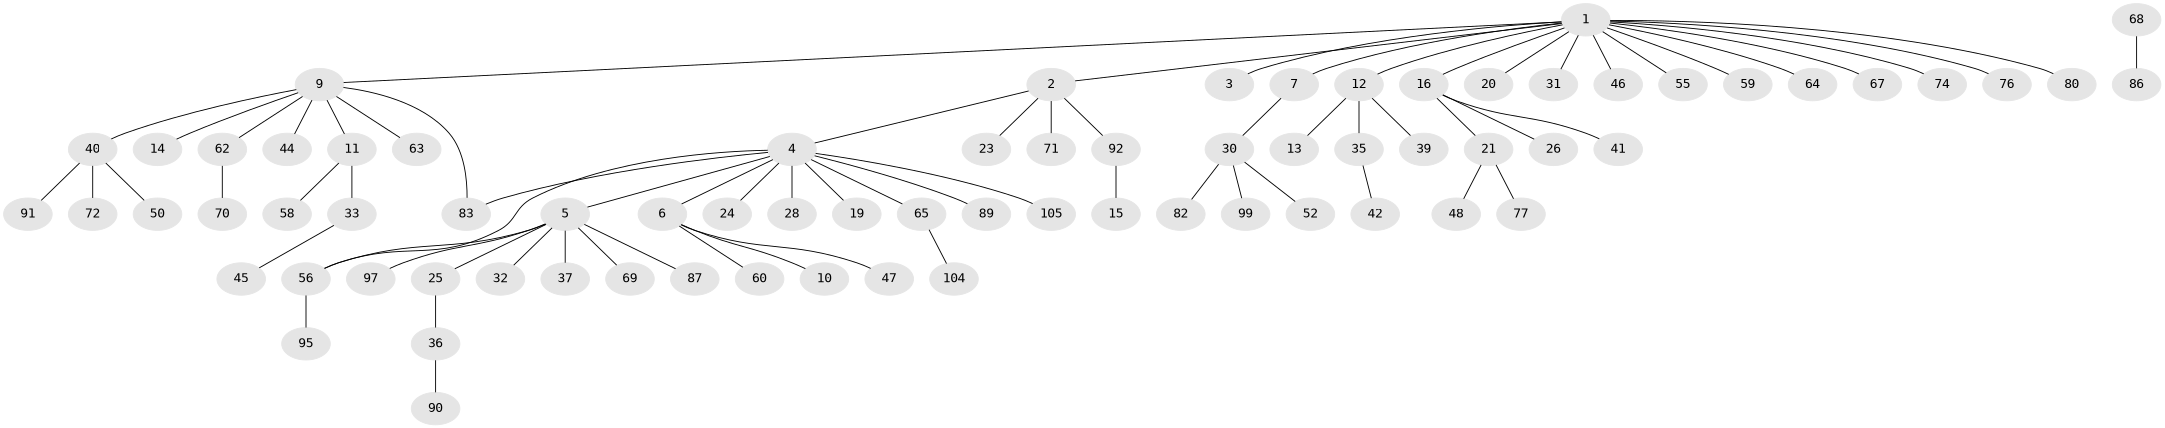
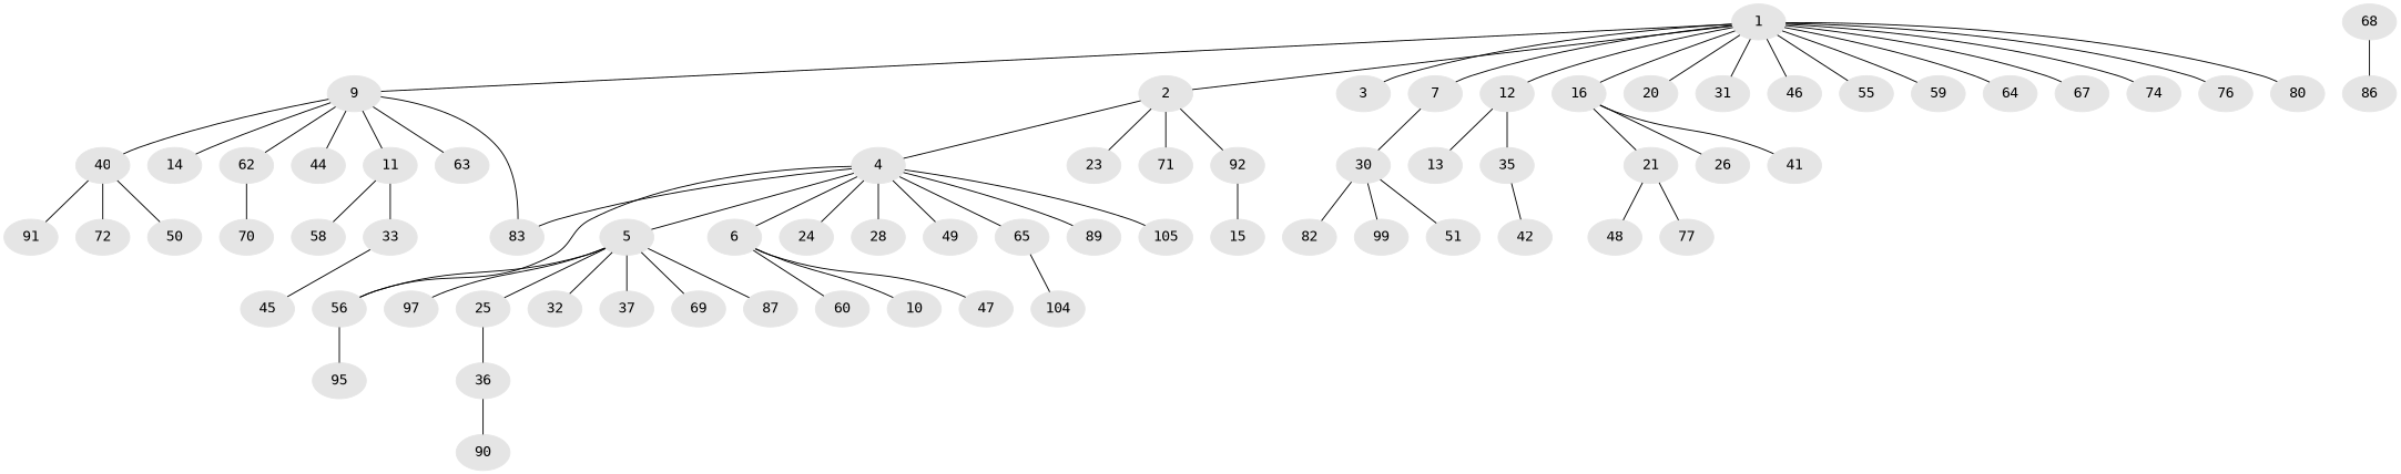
  graph {
    fontname="DejaVu Sans Mono"
    node [color=gray90 fontname="DejaVu Sans Mono" style=filled]
    edge [fontname="DejaVu Sans Mono"]
    1 [super="+22"]
    2 [super="+27"]
    3
    7 [super="+38"]
    9 [super="+81"]
    12 [super="+29"]
    16 [super="+17"]
    20
    31 [super="+57"]
    46
    55
    59
    64
    67
    74
    76
    80
    4 [super="+19"]
    23 [super="+79"]
    71
    92
    30 [super="+84"]
    83
    11
    14
    40 [super="+66"]
    44
    62 [super="+96"]
    63
    13
    35
-   39
    21 [super="+43"]
    26
    41
    5 [super="+88"]
    6 [super="+8"]
    24 [super="+50"]
    28
-   49 [label=19]
+   49
    56
    65 [super="+102"]
    89
    105
    15
    25 [super="+75"]
    32 [super="+78"]
    37
    69 [super="+98"]
    87
    97
    10 [super="+18"]
    47 [super="+85"]
    60 [super="+100"]
    95
    104
    68 [super="+93"]
    86
    36 [super="+101"]
-   52 [super="+53"]
+   52 [super="+53" label=51]
    82
    99
    33 [super="+34"]
    58 [super="+94"]
    n65 [label=50]
    n66 [label=91]
    72
    70
    45 [super="+73"]
    42 [super="+91"]
    48
    77
    90
    1 -- 2
    1 -- 3
    1 -- 7
    1 -- 9
    1 -- 12
    1 -- 16
    1 -- 20
    1 -- 31
    1 -- 46
    1 -- 55
    1 -- 59
    1 -- 64
    1 -- 67
    1 -- 74
    1 -- 76
    1 -- 80
    2 -- 4
    2 -- 23
    2 -- 71
    2 -- 92
    7 -- 30
    9 -- 83
    9 -- 11
    9 -- 14
    9 -- 40
    9 -- 44
    9 -- 62
    9 -- 63
    12 -- 13
    12 -- 35
-   12 -- 39
    16 -- 21
    16 -- 26
    16 -- 41
    4 -- 83
    4 -- 5
    4 -- 6
    4 -- 24
    4 -- 28
    4 -- 49
    4 -- 56
    4 -- 65
    4 -- 89
    4 -- 105
    92 -- 15
    30 -- 52
    30 -- 82
    30 -- 99
    11 -- 33
    11 -- 58
    40 -- n65
    40 -- n66
    40 -- 72
    62 -- 70
    35 -- 42
    21 -- 48
    21 -- 77
    5 -- 56
    5 -- 25
    5 -- 32
    5 -- 37
    5 -- 69
    5 -- 87
    5 -- 97
    6 -- 10
    6 -- 47
    6 -- 60
    56 -- 95
    65 -- 104
    25 -- 36
    68 -- 86
    36 -- 90
    33 -- 45
  }
